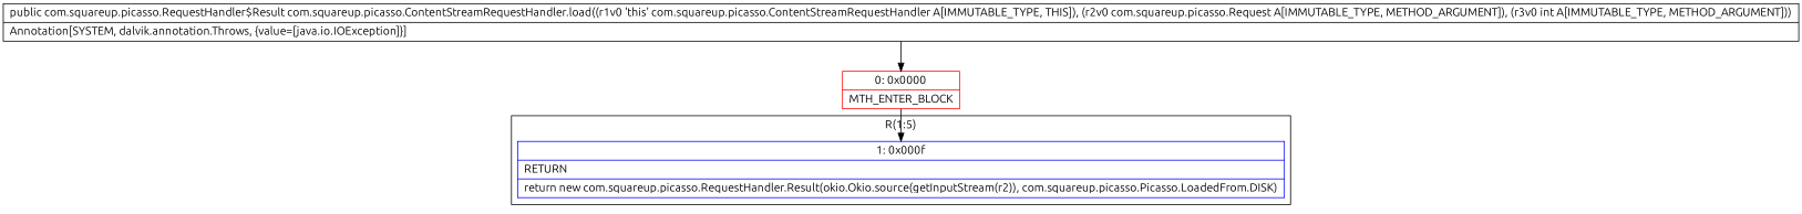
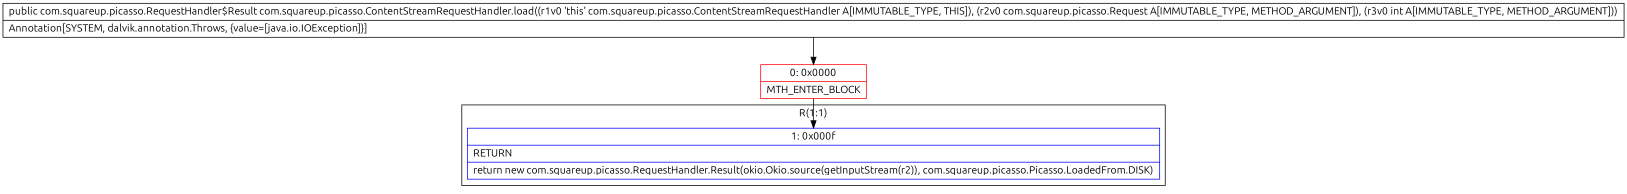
  digraph {
    fontname=Ubuntu
    node [shape=record fontname=Ubuntu]
    edge [fontname=Ubuntu]
    n1 [color=blue label="{1\:\ 0x000f|RETURN\l|return new com.squareup.picasso.RequestHandler.Result(okio.Okio.source(getInputStream(r2)), com.squareup.picasso.Picasso.LoadedFrom.DISK)\l}"]
    n2 [color=red label="{0\:\ 0x0000|MTH_ENTER_BLOCK\l}"]
    n3 [label="{public com.squareup.picasso.RequestHandler$Result com.squareup.picasso.ContentStreamRequestHandler.load((r1v0 'this' com.squareup.picasso.ContentStreamRequestHandler A[IMMUTABLE_TYPE, THIS]), (r2v0 com.squareup.picasso.Request A[IMMUTABLE_TYPE, METHOD_ARGUMENT]), (r3v0 int A[IMMUTABLE_TYPE, METHOD_ARGUMENT]))  | Annotation[SYSTEM, dalvik.annotation.Throws, \{value=[java.io.IOException]\}]\l}"]
    subgraph cluster_1 {
-     label="R(1:5)"
+     label="R(1:1)"
      n1
    }
    n2 -> n1
    n3 -> n2
  }
